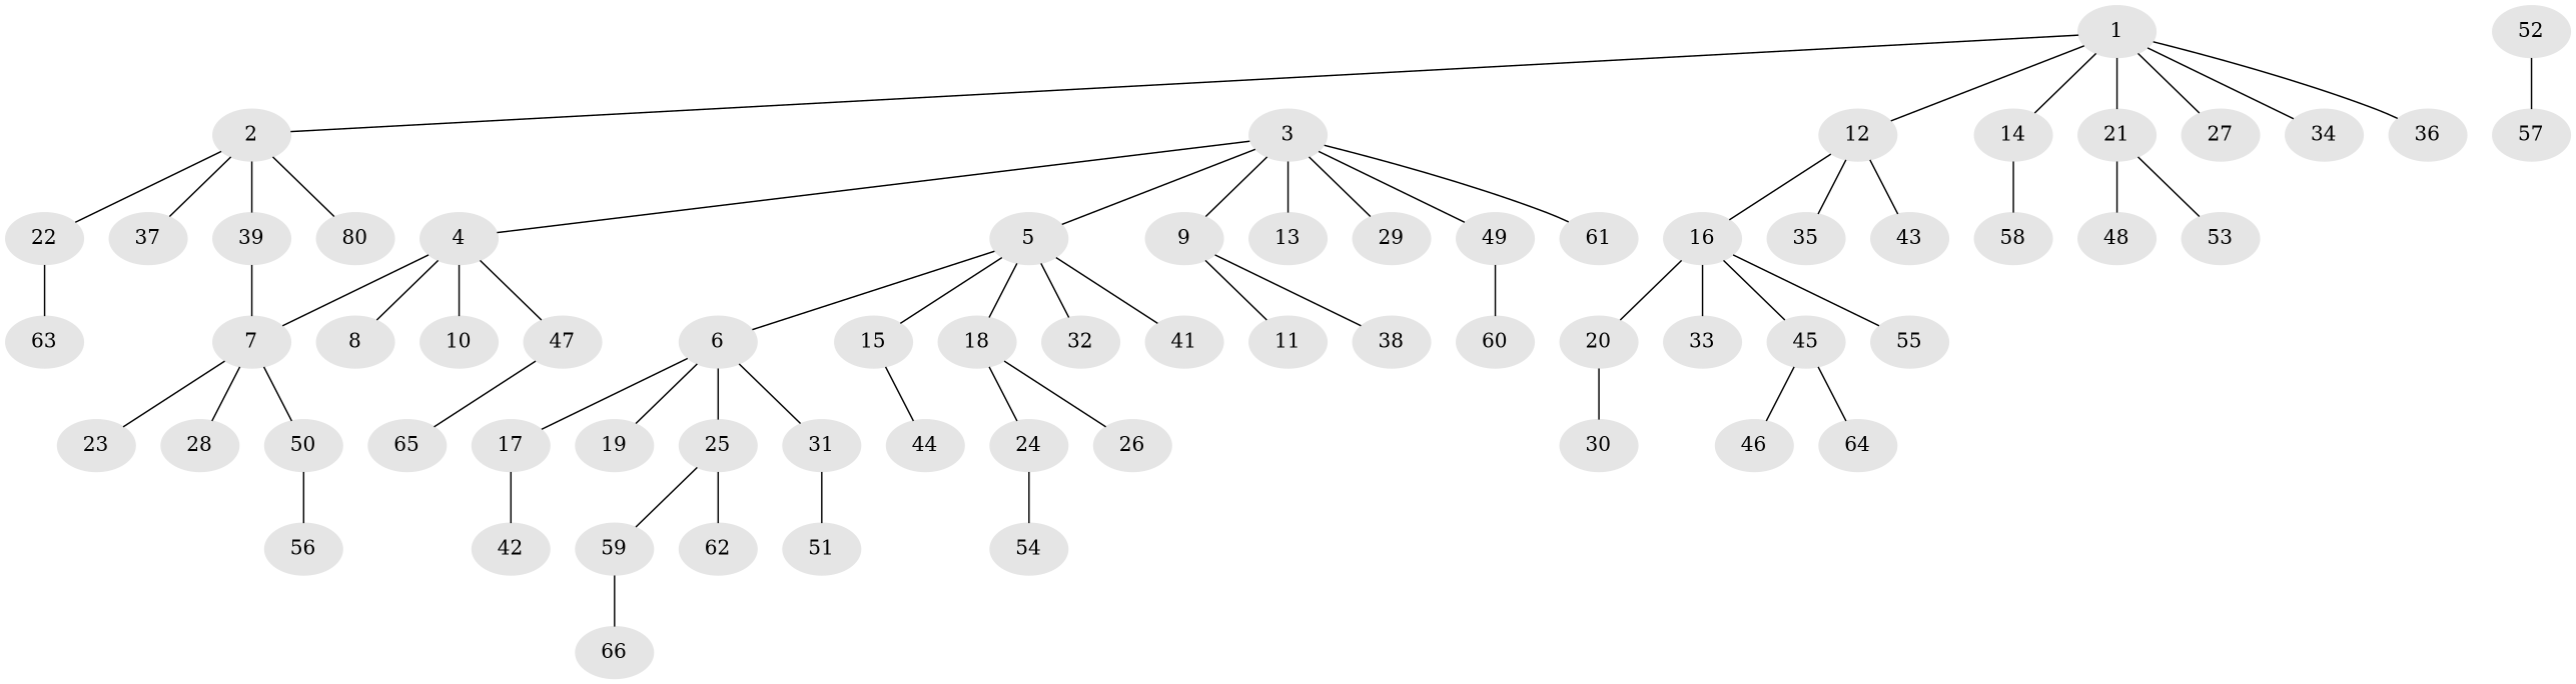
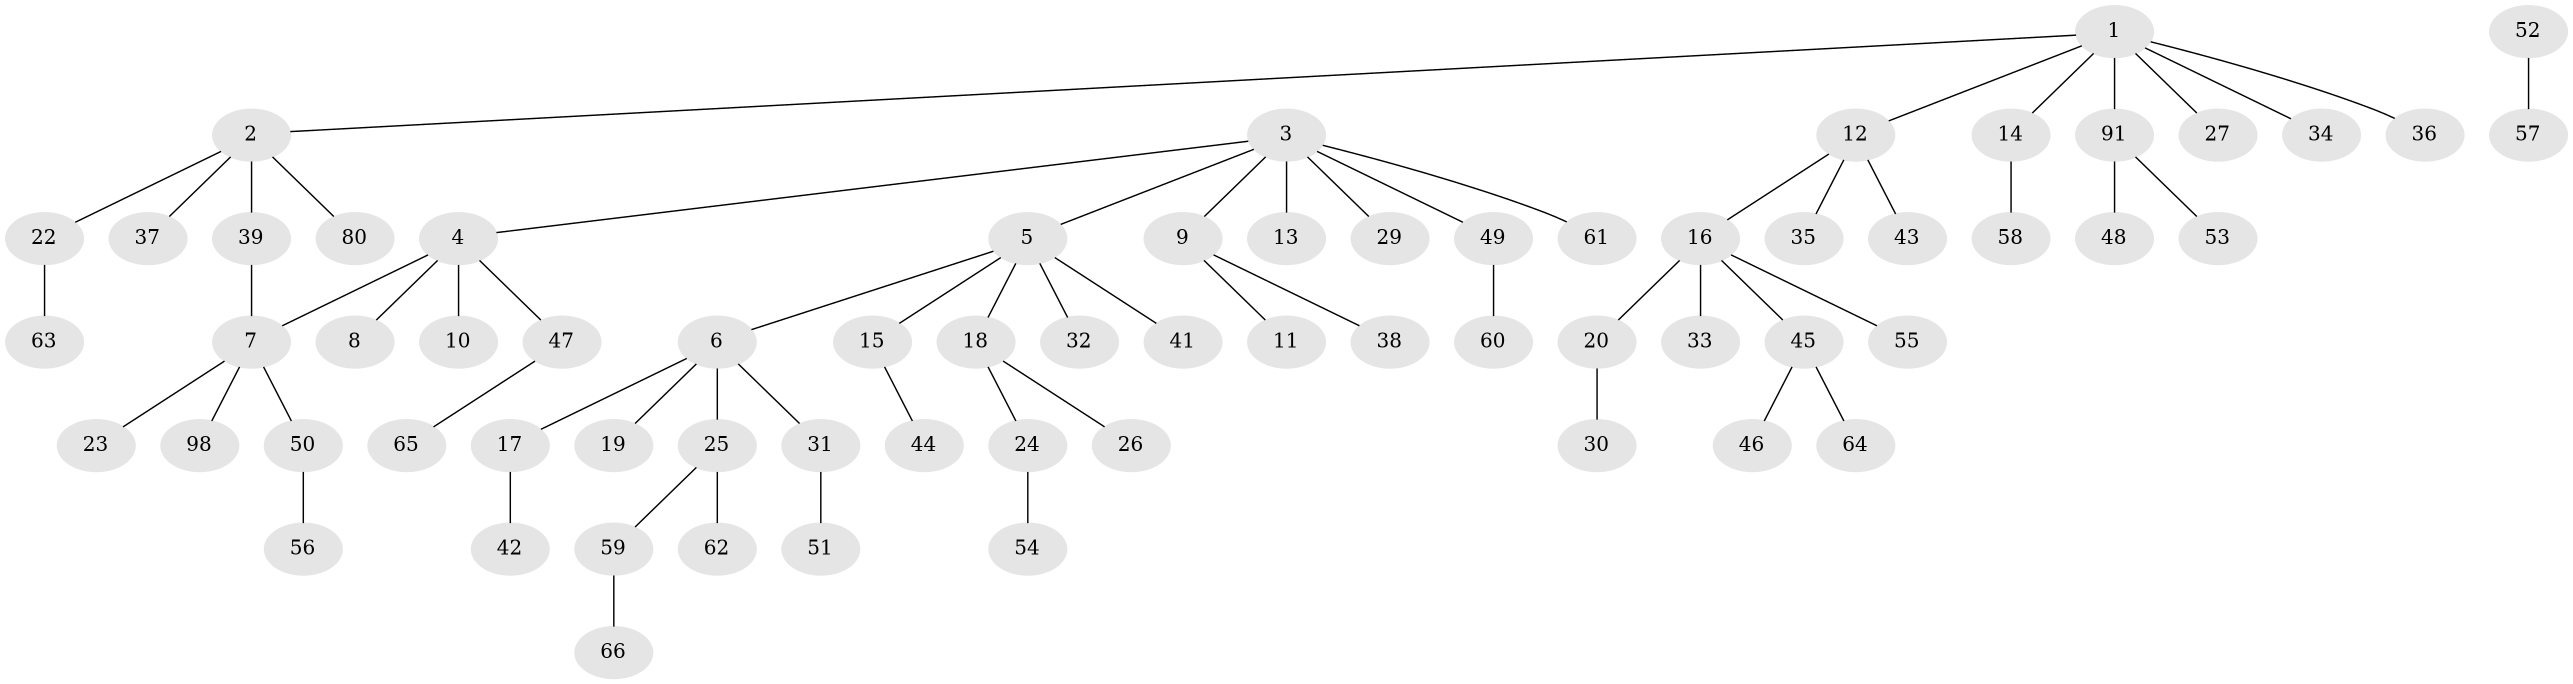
  graph {
    node [color=gray90 style=filled]
    1
    2
    12
    14
-   21
+   21 [label=91]
    27
    34
    36
    22
    37
    39
    n12 [label=80]
    3
    4
    5
    9
    13
    29
    49
    61
    16
    35
    43
    58
    48
    53
    63
    7
    8
    10
    47
    6
    15
    18
    32
    41
    11
    38
    60
    23
-   28
+   28 [label=98]
    50
    65
    17
    19
    25
    31
    44
    24
    26
    42
    59
    62
    51
    56
    20
    33
    45
    55
    30
    46
    64
    54
    66
    52
    57
    1 -- 2
    1 -- 12
    1 -- 14
    1 -- 21
    1 -- 27
    1 -- 34
    1 -- 36
    2 -- 22
    2 -- 37
    2 -- 39
    2 -- n12
    12 -- 16
    12 -- 35
    12 -- 43
    14 -- 58
    21 -- 48
    21 -- 53
    22 -- 63
    39 -- 7
    3 -- 4
    3 -- 5
    3 -- 9
    3 -- 13
    3 -- 29
    3 -- 49
    3 -- 61
    4 -- 7
    4 -- 8
    4 -- 10
    4 -- 47
    5 -- 6
    5 -- 15
    5 -- 18
    5 -- 32
    5 -- 41
    9 -- 11
    9 -- 38
    49 -- 60
    16 -- 20
    16 -- 33
    16 -- 45
    16 -- 55
    7 -- 23
    7 -- 28
    7 -- 50
    47 -- 65
    6 -- 17
    6 -- 19
    6 -- 25
    6 -- 31
    15 -- 44
    18 -- 24
    18 -- 26
    50 -- 56
    17 -- 42
    25 -- 59
    25 -- 62
    31 -- 51
    24 -- 54
    59 -- 66
    20 -- 30
    45 -- 46
    45 -- 64
    52 -- 57
  }
